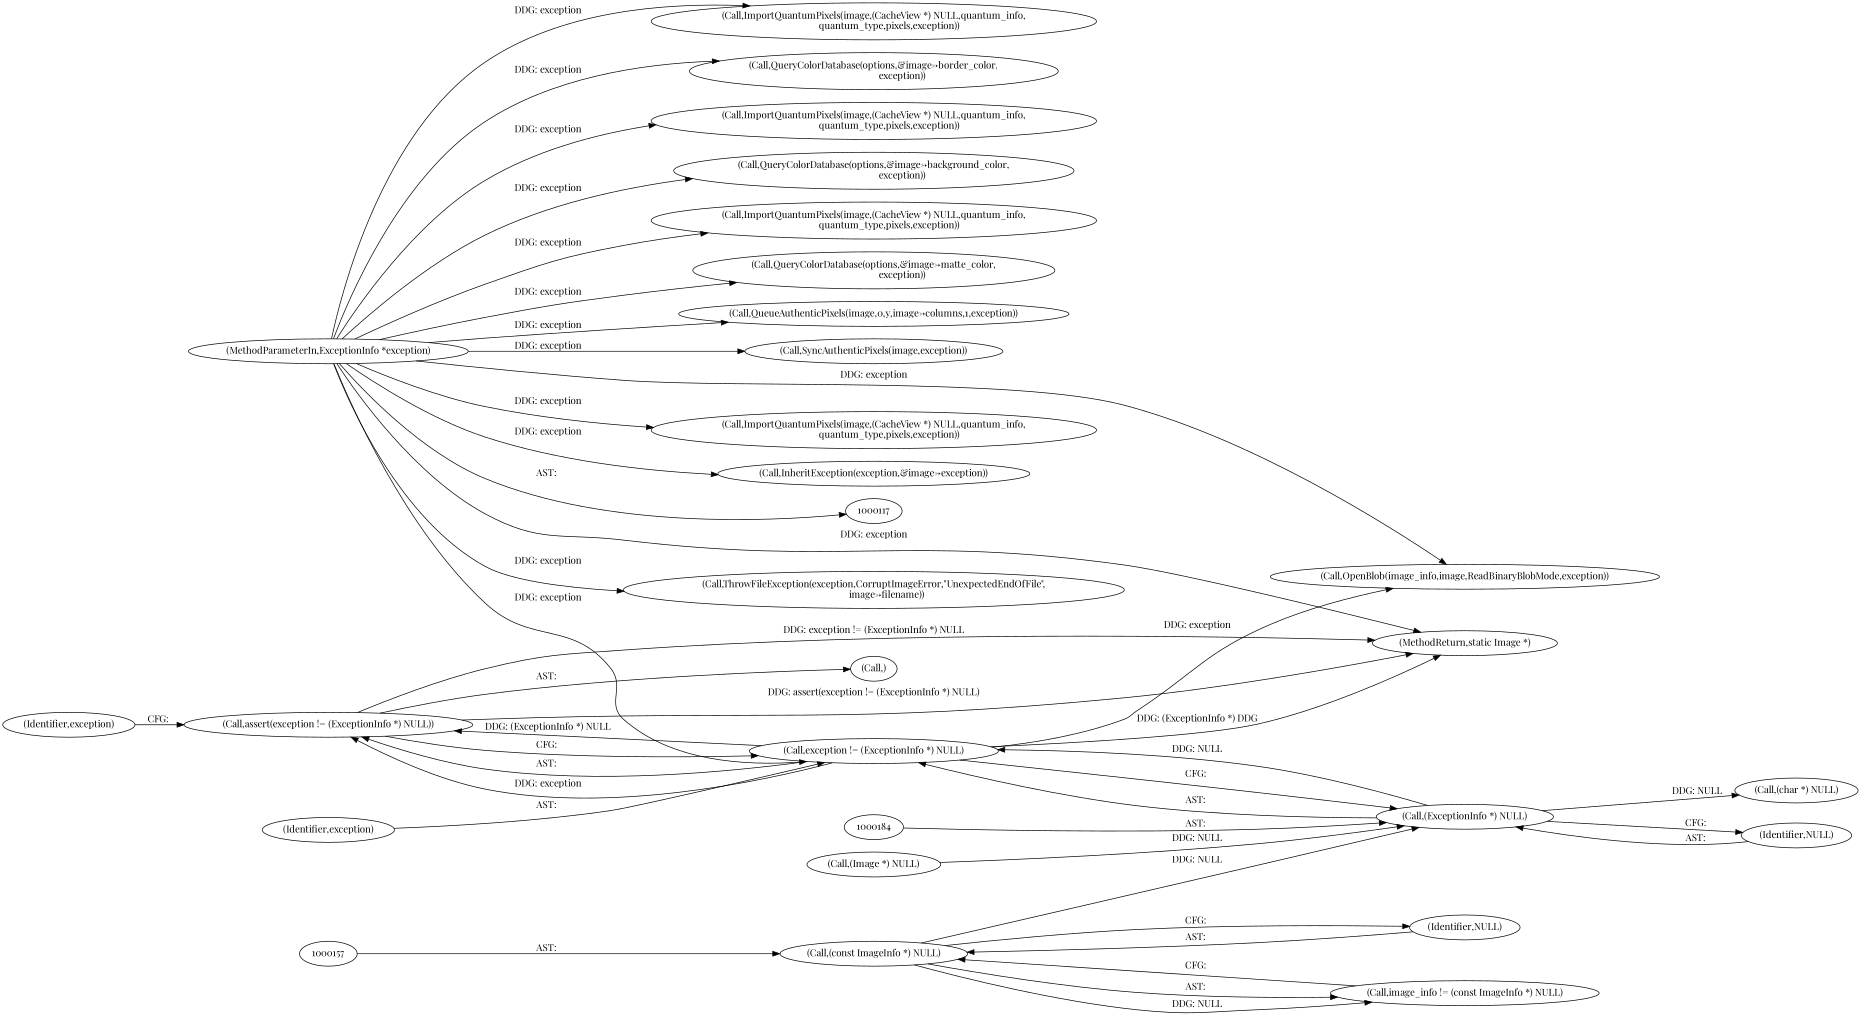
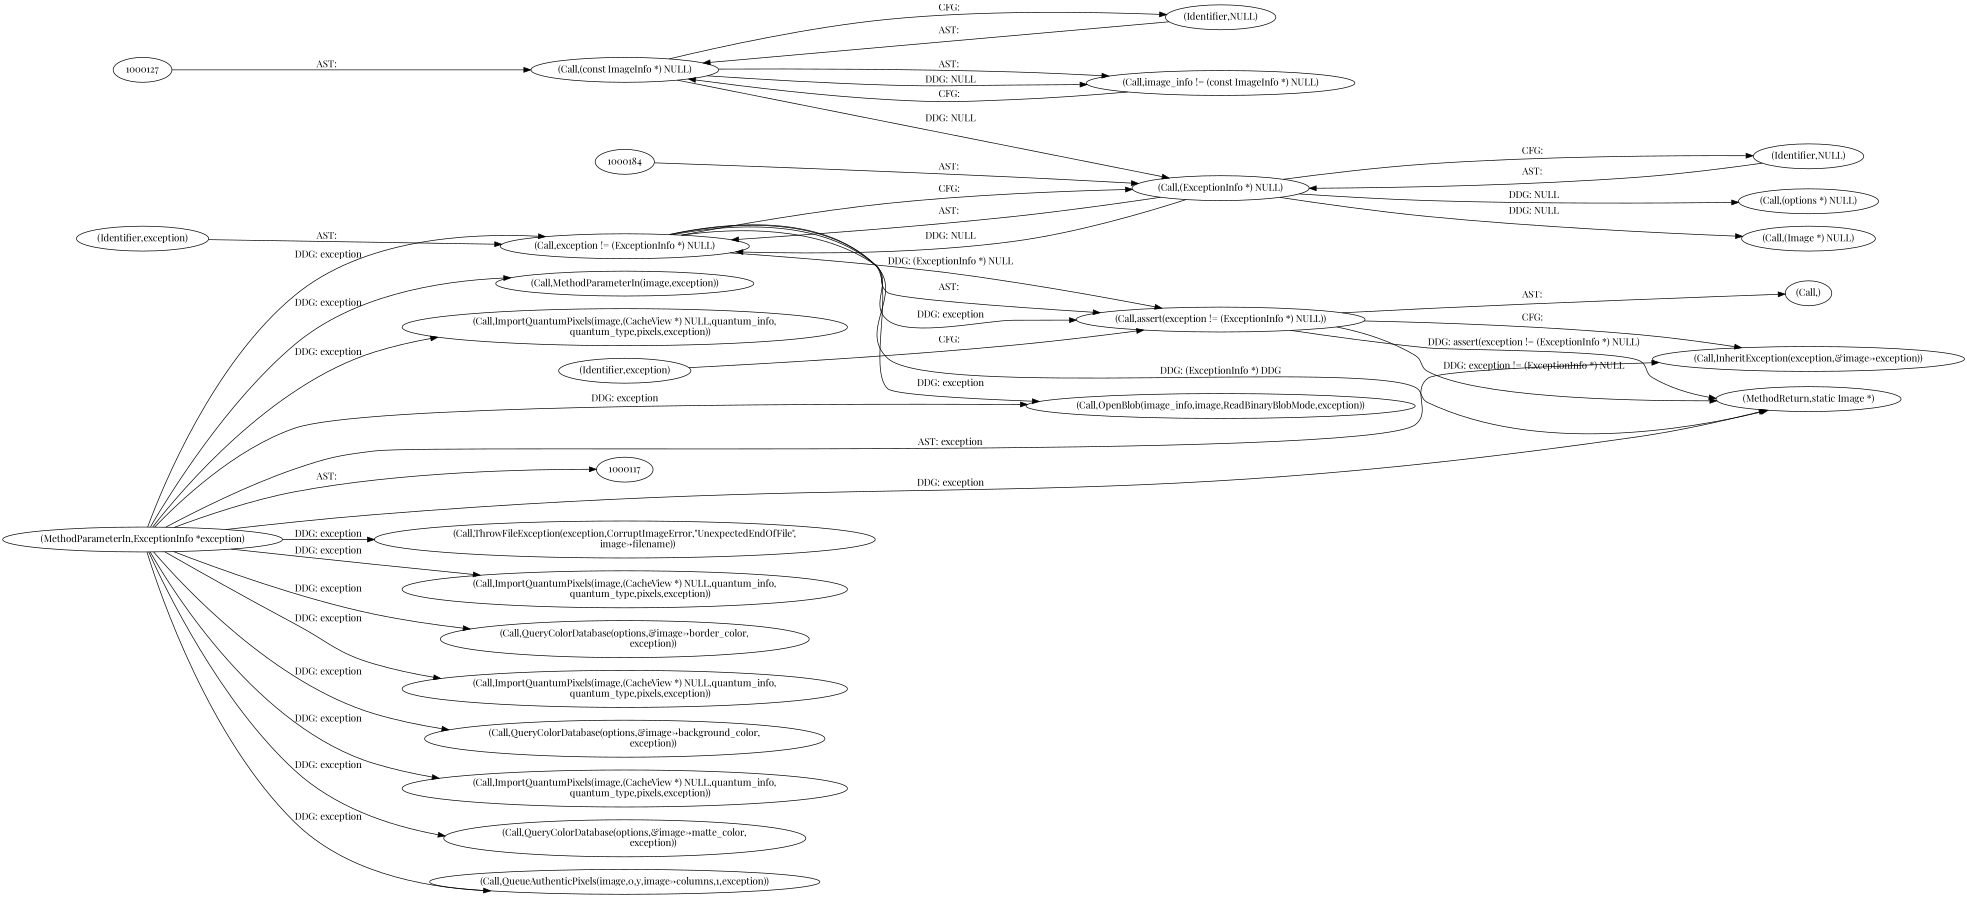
  digraph {
    fontname="Playfair Display"
    rankdir=LR
    node [fontname="Playfair Display"]
    edge [fontname="Playfair Display"]
    n1 [label="(Call,assert(exception != (ExceptionInfo *) NULL))"]
    n2 [label="(Call,exception != (ExceptionInfo *) NULL)"]
    n3 [label="(Call,)"]
    n4 [label="(MethodReturn,static Image *)"]
    n5 [label="(Call,(ExceptionInfo *) NULL)"]
    n6 [label="(Call,OpenBlob(image_info,image,ReadBinaryBlobMode,exception))"]
-   n7 [label="(Call,(char *) NULL)"]
+   n7 [label="(Call,(options *) NULL)"]
    n8 [label="(Call,(Image *) NULL)"]
    n9 [label="(Identifier,NULL)"]
    n10 [label="(MethodParameterIn,ExceptionInfo *exception)"]
    n11 [label="(Call,ThrowFileException(exception,CorruptImageError,\"UnexpectedEndOfFile\",\n          image->filename))"]
    n12 [label="(Call,ImportQuantumPixels(image,(CacheView *) NULL,quantum_info,\n            quantum_type,pixels,exception))"]
    n13 [label="(Call,QueryColorDatabase(options,&image->border_color,\n                      exception))"]
    n14 [label="(Call,ImportQuantumPixels(image,(CacheView *) NULL,quantum_info,\n            quantum_type,pixels,exception))"]
    n15 [label="(Call,QueryColorDatabase(options,&image->background_color,\n                      exception))"]
    n16 [label="(Call,ImportQuantumPixels(image,(CacheView *) NULL,quantum_info,\n            quantum_type,pixels,exception))"]
    n17 [label="(Call,QueryColorDatabase(options,&image->matte_color,\n                      exception))"]
    n18 [label="(Call,QueueAuthenticPixels(image,0,y,image->columns,1,exception))"]
-   n19 [label="(Call,SyncAuthenticPixels(image,exception))"]
+   n19 [label="(Call,MethodParameterIn(image,exception))"]
    n20 [label="(Call,ImportQuantumPixels(image,(CacheView *) NULL,quantum_info,\n            quantum_type,pixels,exception))"]
    n21 [label="(Call,InheritException(exception,&image->exception))"]
    1000117
    n23 [label="(Call,(const ImageInfo *) NULL)"]
    n24 [label="(Identifier,NULL)"]
    n25 [label="(Call,image_info != (const ImageInfo *) NULL)"]
    n26 [label="(Identifier,exception)"]
    n27 [label="(Identifier,exception)"]
    1000184
-   1000157
-   n1 -> n2 [label="CFG: "]
+   1000157 [label=1000127]
+   n1 -> n21 [label="CFG: "]
    n1 -> n3 [label="AST: "]
    n1 -> n4 [label="DDG: exception != (ExceptionInfo *) NULL"]
    n1 -> n4 [label="DDG: assert(exception != (ExceptionInfo *) NULL)"]
    n2 -> n1 [label="AST: "]
    n2 -> n1 [label="DDG: exception"]
    n2 -> n1 [label="DDG: (ExceptionInfo *) NULL"]
    n2 -> n4 [label="DDG: (ExceptionInfo *) DDG"]
    n2 -> n5 [label="CFG: "]
    n2 -> n6 [label="DDG: exception"]
    n5 -> n2 [label="AST: "]
    n5 -> n2 [label="DDG: NULL"]
    n5 -> n7 [label="DDG: NULL"]
-   n8 -> n5 [label="DDG: NULL"]
+   n5 -> n8 [label="DDG: NULL"]
    n5 -> n9 [label="CFG: "]
    n9 -> n5 [label="AST: "]
    n10 -> n2 [label="DDG: exception"]
    n10 -> n4 [label="DDG: exception"]
    n10 -> n6 [label="DDG: exception"]
    n10 -> n11 [label="DDG: exception"]
    n10 -> n12 [label="DDG: exception"]
    n10 -> n13 [label="DDG: exception"]
    n10 -> n14 [label="DDG: exception"]
    n10 -> n15 [label="DDG: exception"]
    n10 -> n16 [label="DDG: exception"]
    n10 -> n17 [label="DDG: exception"]
    n10 -> n18 [label="DDG: exception"]
    n10 -> n19 [label="DDG: exception"]
    n10 -> n20 [label="DDG: exception"]
-   n10 -> n21 [label="DDG: exception"]
+   n10 -> n21 [label="AST: exception"]
    n10 -> 1000117 [label="AST: "]
    n23 -> n5 [label="DDG: NULL"]
    n23 -> n24 [label="CFG: "]
    n23 -> n25 [label="AST: "]
    n23 -> n25 [label="DDG: NULL"]
    n24 -> n23 [label="AST: "]
    n25 -> n23 [label="CFG: "]
    n26 -> n2 [label="AST: "]
    n27 -> n1 [label="CFG: "]
    1000184 -> n5 [label="AST: "]
    1000157 -> n23 [label="AST: "]
  }
